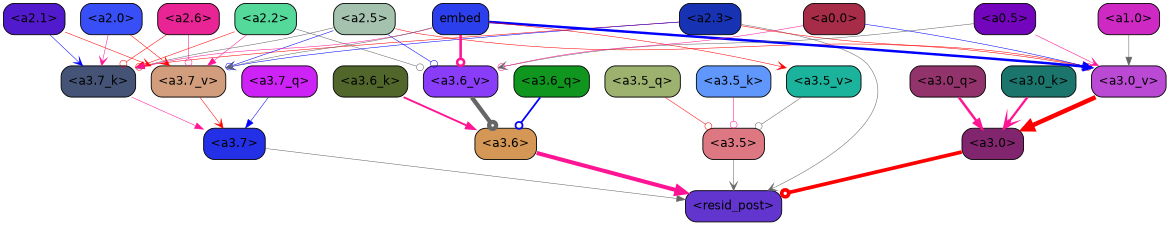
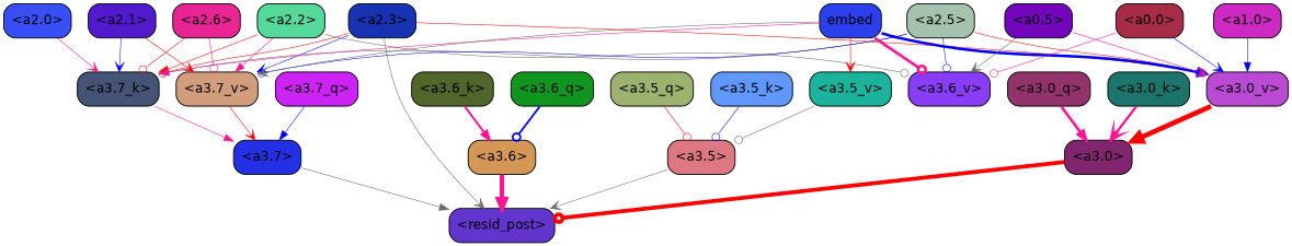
  strict digraph {
    fontname="DejaVu Sans"
    splines=true
    node [color=black fontname="DejaVu Sans" shape=box style="filled, rounded"]
    edge [arrowhead=vee color=deeppink fontname="DejaVu Sans" penwidth=0.6]
    "<a3.7>" [fillcolor="#2330e5"]
    "<resid_post>" [fillcolor="#6135ce"]
    "<a3.6>" [fillcolor="#d49755"]
    "<a3.5>" [fillcolor="#dd7882"]
    "<a3.0>" [fillcolor="#81256e"]
    "<a2.3>" [fillcolor="#1733b4"]
    "<a3.7_k>" [fillcolor="#445376"]
    "<a3.7_v>" [fillcolor="#d29d7c"]
    "<a3.0_v>" [fillcolor="#ba49d4"]
    "<a3.7_q>" [fillcolor="#ce23f7"]
    "<a3.6_q>" [fillcolor="#10961e"]
    "<a3.5_q>" [fillcolor="#9db26f"]
    "<a3.0_q>" [fillcolor="#93336c"]
    "<a3.6_k>" [fillcolor="#51662a"]
    "<a3.5_k>" [fillcolor="#6097fc"]
    "<a3.0_k>" [fillcolor="#1b756c"]
    "<a3.6_v>" [fillcolor="#893df9"]
    "<a3.5_v>" [fillcolor="#1bb39c"]
    "<a2.6>" [fillcolor="#e92595"]
    "<a2.5>" [fillcolor="#a4c2ad"]
    "<a2.2>" [fillcolor="#55d99a"]
    "<a2.1>" [fillcolor="#521acd"]
    "<a2.0>" [fillcolor="#384ef7"]
    embed [fillcolor="#2c3fec"]
    "<a0.5>" [fillcolor="#7305bd"]
    "<a0.0>" [fillcolor="#a72c47"]
    "<a1.0>" [fillcolor="#ce29c2"]
    "<a3.7>" -> "<resid_post>" [arrowhead=normal color=gray40]
    "<a3.6>" -> "<resid_post>" [arrowhead=normal penwidth=4.670643210411072]
    "<a3.5>" -> "<resid_post>" [color=gray40]
    "<a3.0>" -> "<resid_post>" [arrowhead=odot color=red penwidth=4.246885180473328]
    "<a2.3>" -> "<resid_post>" [color=gray40]
    "<a2.3>" -> "<a3.7_k>" [arrowhead=odot color=red]
    "<a2.3>" -> "<a3.7_v>" [color=blue]
    "<a2.3>" -> "<a3.0_v>" [arrowhead=odot color=red]
    "<a3.7_k>" -> "<a3.7>" [arrowhead=normal]
    "<a3.7_v>" -> "<a3.7>" [color=red]
    "<a3.0_v>" -> "<a3.0>" [arrowhead=normal color=red penwidth=5.188832879066467]
    "<a3.7_q>" -> "<a3.7>" [arrowhead=normal color=blue]
    "<a3.6_q>" -> "<a3.6>" [arrowhead=odot color=blue penwidth=2.03758105635643]
    "<a3.5_q>" -> "<a3.5>" [arrowhead=odot color=red]
    "<a3.0_q>" -> "<a3.0>" [arrowhead=normal penwidth=2.8638100624084473]
    "<a3.6_k>" -> "<a3.6>" [arrowhead=normal penwidth=2.174198240041733]
-   "<a3.5_k>" -> "<a3.5>" [arrowhead=odot]
+   "<a3.5_k>" -> "<a3.5>" [arrowhead=odot color=blue]
    "<a3.0_k>" -> "<a3.0>" [penwidth=2.6274144649505615]
-   "<a3.6_v>" -> "<a3.6>" [arrowhead=odot color=gray40 penwidth=5.002329230308533]
    "<a3.5_v>" -> "<a3.5>" [arrowhead=odot color=gray40]
    "<a2.6>" -> "<a3.7_k>" [arrowhead=odot color=red]
    "<a2.6>" -> "<a3.7_v>" [arrowhead=odot]
    "<a2.5>" -> "<a3.7_k>" [arrowhead=normal color=gray40]
    "<a2.5>" -> "<a3.7_v>" [arrowhead=odot color=blue]
    "<a2.5>" -> "<a3.0_v>" [color=red]
    "<a2.5>" -> "<a3.6_v>" [arrowhead=odot color=blue]
    "<a2.2>" -> "<a3.7_k>" [arrowhead=normal color=red]
    "<a2.2>" -> "<a3.7_v>" [arrowhead=normal]
    "<a2.2>" -> "<a3.6_v>" [arrowhead=odot color=gray40]
    "<a2.1>" -> "<a3.7_k>" [color=blue]
    "<a2.1>" -> "<a3.7_v>" [color=red]
    "<a2.0>" -> "<a3.7_k>"
-   "<a2.0>" -> "<a3.7_v>" [color=red]
    embed -> "<a3.7_k>" [arrowhead=normal]
    embed -> "<a3.7_v>" [color=gray40]
    embed -> "<a3.0_v>" [color=blue penwidth=2.8577730655670166]
    embed -> "<a3.6_v>" [arrowhead=odot penwidth=2.9511587619781494]
    embed -> "<a3.5_v>" [color=red]
    "<a0.5>" -> "<a3.0_v>" [penwidth=0.6446345448493958]
    "<a0.5>" -> "<a3.6_v>" [color=gray40]
    "<a0.0>" -> "<a3.0_v>" [color=blue]
    "<a0.0>" -> "<a3.6_v>" [arrowhead=odot]
-   "<a1.0>" -> "<a3.0_v>" [arrowhead=normal color=gray40]
+   "<a1.0>" -> "<a3.0_v>" [arrowhead=normal color=blue]
  }
